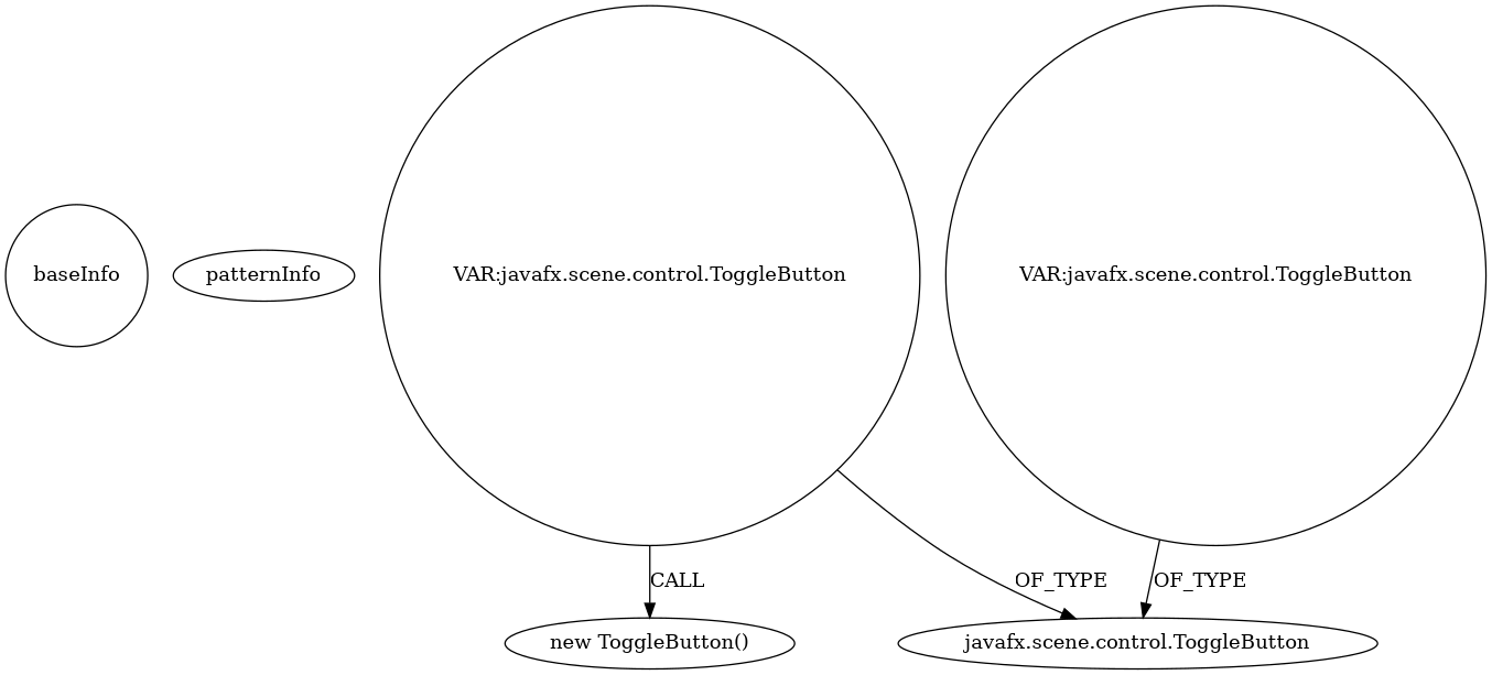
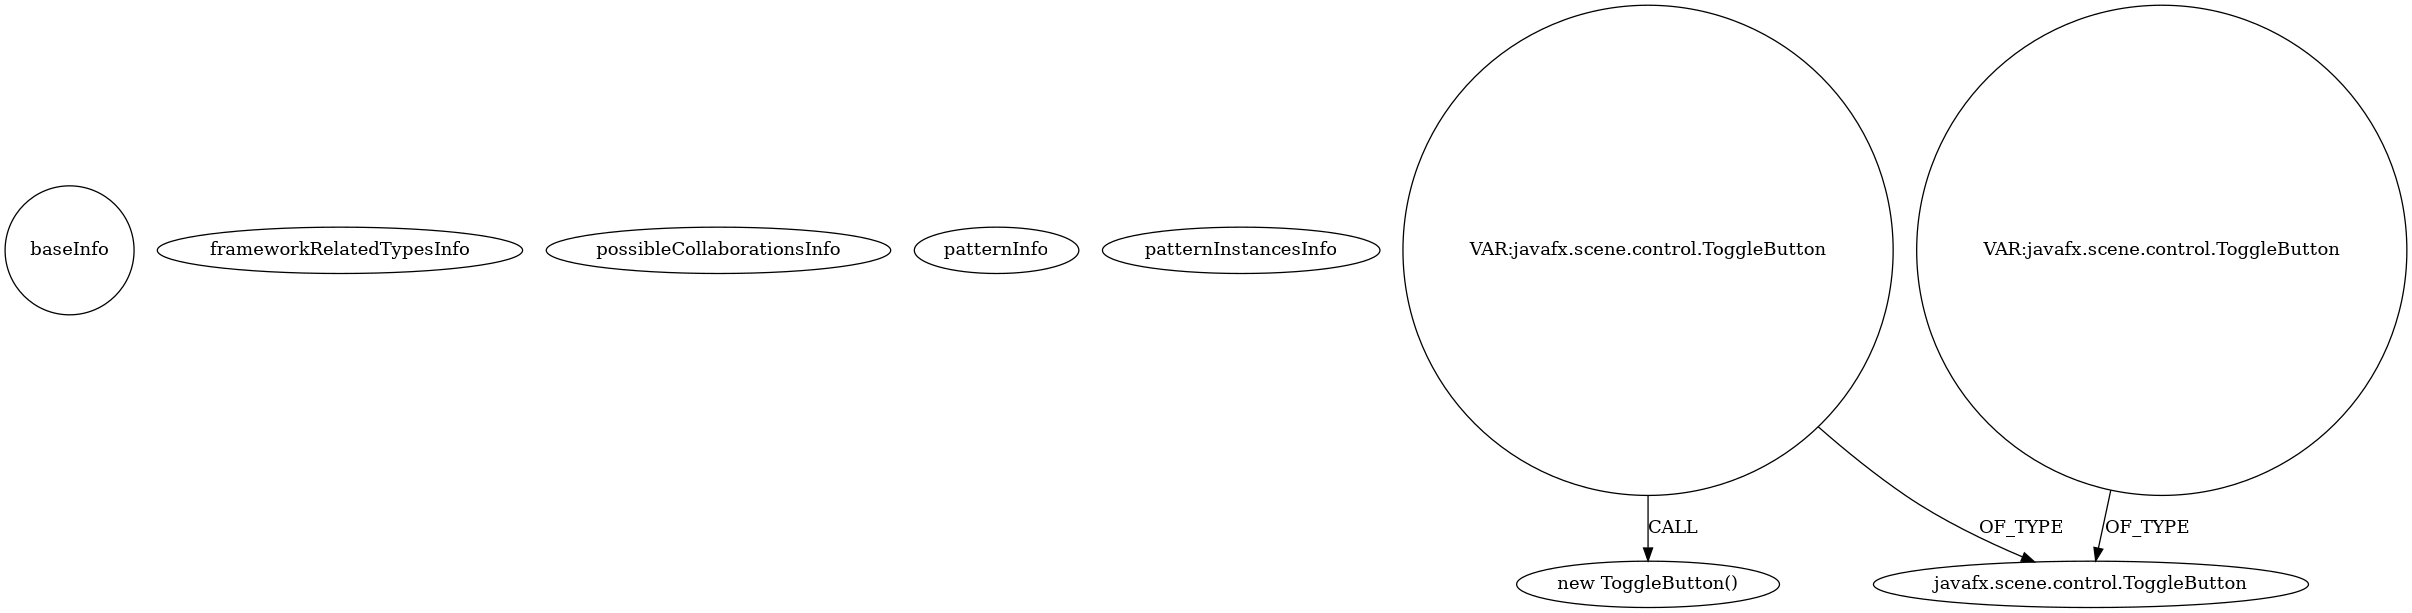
  digraph {
    baseInfo [category=pattern graphId=1739 isAnonymous=false possibleRelation=false shape=circle]
+   frameworkRelatedTypesInfo
+   possibleCollaborationsInfo
    patternInfo [frequency=3.0 patternRootClient=null]
+   patternInstancesInfo [0="joelburget-miftiwac~/joelburget-miftiwac/miftiwac-master/src/Dynamic_page.java~Dynamic_page~3333" 1="pdehn-TankBot~/pdehn-TankBot/TankBot-master/src/tankbot/api/TankBotApplication.java~TankBotApplication~3827" 2="philippone-EMGClassifier~/philippone-EMGClassifier/EMGClassifier-master/src/gui/EMGClassifierGUI.java~EMGClassifierGUI~3875"]
    n6 [isFrameworkType=false label="javafx.scene.control.ToggleButton" vertexType=FRAMEWORK_CLASS_TYPE]
    n7 [isFrameworkType=false label="VAR:javafx.scene.control.ToggleButton" shape=circle vertexType=VARIABLE_EXPRESION]
    n8 [isFrameworkType=false label="new ToggleButton()" vertexType=CONSTRUCTOR_CALL]
    n9 [isFrameworkType=false label="VAR:javafx.scene.control.ToggleButton" shape=circle vertexType=VARIABLE_EXPRESION]
    n7 -> n6 [label=OF_TYPE]
    n7 -> n8 [label=CALL]
    n9 -> n6 [label=OF_TYPE]
  }
